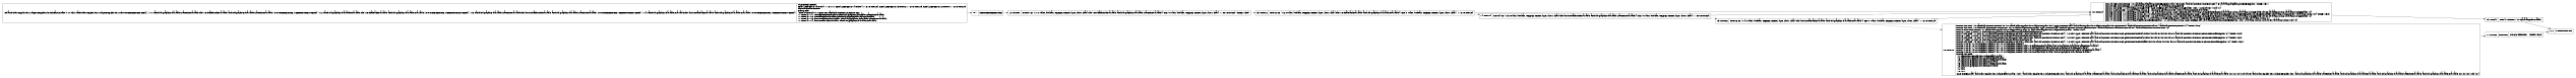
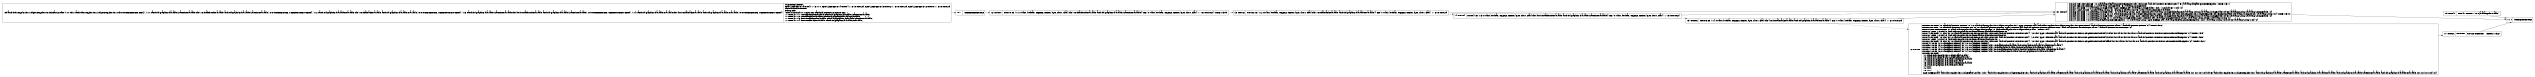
  digraph {
    rankdir=LR
    node [shape=record]
-   n1 [label="{10\:\ ?|ARRAY_ENTER_BLOCK\l}"]
+   n1 [label="{10\:\ ?|MTH_ENTER_BLOCK\l}"]
    n2 [label="{12\:\ 0x0000|0x0000: IF  (r11 I:??[int, boolean, OBJECT, ARRAY, byte, short, char] A[D('verticalThumbDrawable' android.graphics.drawable.StateListDrawable)]) == (0 ??[int, boolean, OBJECT, ARRAY, byte, short, char])  \-\> B:18:0x002d  (LINE:11509)\l}"]
    n3 [label="{13\:\ 0x0002|0x0002: IF  (r12 I:??[int, boolean, OBJECT, ARRAY, byte, short, char] A[D('verticalTrackDrawable' android.graphics.drawable.Drawable)]) == (0 ??[int, boolean, OBJECT, ARRAY, byte, short, char])  \-\> B:18:0x002d \l}"]
    n4 [label="{18\:\ 0x002d|0x002d: NEW_INSTANCE  (r0 I:java.lang.IllegalArgumentException A[D('resources' android.content.res.Resources)]) =  java.lang.IllegalArgumentException  (LINE:11511)\l0x002f: NEW_INSTANCE  (r1 I:java.lang.StringBuilder) =  java.lang.StringBuilder \l0x0031: INVOKE  (r1 I:java.lang.StringBuilder) type: DIRECT call: java.lang.StringBuilder.\<init\>():void A[MD:():void (c)]\l0x0034: CONST_STR  (r2 I:java.lang.String) =  \"Trying to set fast scroller without both required drawables.\" \l0x0036: INVOKE  (r1 I:java.lang.StringBuilder), (r2 I:java.lang.String) type: VIRTUAL call: java.lang.StringBuilder.append(java.lang.String):java.lang.StringBuilder A[MD:(java.lang.String):java.lang.StringBuilder (c)]\l0x0039: INVOKE  (r2 I:java.lang.String) = (r10 I:androidx.recyclerview.widget.RecyclerView) type: VIRTUAL call: androidx.recyclerview.widget.RecyclerView.exceptionLabel():java.lang.String A[MD:():java.lang.String (m)] (LINE:11513)\l0x003d: INVOKE  (r1 I:java.lang.StringBuilder), (r2 I:java.lang.String) type: VIRTUAL call: java.lang.StringBuilder.append(java.lang.String):java.lang.StringBuilder A[MD:(java.lang.String):java.lang.StringBuilder (c)]\l0x0040: INVOKE  (r1 I:java.lang.String) = (r1 I:java.lang.StringBuilder) type: VIRTUAL call: java.lang.StringBuilder.toString():java.lang.String A[MD:():java.lang.String (c)]\l0x0044: INVOKE  (r0 I:java.lang.IllegalArgumentException), (r1 I:java.lang.String) type: DIRECT call: java.lang.IllegalArgumentException.\<init\>(java.lang.String):void A[MD:(java.lang.String):void (c)]\l}"]
    n5 [label="{14\:\ 0x0004|0x0004: IF  (r13 I:??[int, boolean, OBJECT, ARRAY, byte, short, char] A[D('horizontalThumbDrawable' android.graphics.drawable.StateListDrawable)]) == (0 ??[int, boolean, OBJECT, ARRAY, byte, short, char])  \-\> B:18:0x002d \l}"]
    n6 [label="{19\:\ 0x0047|0x0047: THROW  (r0 I:java.lang.Throwable) \l}"]
    n7 [label="{15\:\ 0x0006|0x0006: IF  (r14 I:??[int, boolean, OBJECT, ARRAY, byte, short, char] A[D('horizontalTrackDrawable' android.graphics.drawable.Drawable)]) == (0 ??[int, boolean, OBJECT, ARRAY, byte, short, char])  \-\> B:18:0x002d \l}"]
    n8 [label="{16\:\ 0x0008|0x0008: INVOKE  (r0 I:android.content.Context) = (r10 I:androidx.recyclerview.widget.RecyclerView) type: VIRTUAL call: androidx.recyclerview.widget.RecyclerView.getContext():android.content.Context A[MD:():android.content.Context (s)] (LINE:11516)\l0x000c: INVOKE  (r0 I:android.content.res.Resources) = (r0 I:android.content.Context) type: VIRTUAL call: android.content.Context.getResources():android.content.res.Resources A[MD:():android.content.res.Resources (c)]\l0x0010: NEW_INSTANCE  (r1 I:androidx.recyclerview.widget.FastScroller) =  androidx.recyclerview.widget.FastScroller  (LINE:11517)\l0x0012: SGET  (r2 I:int) =  androidx.recyclerview.R.dimen.fastscroll_default_thickness int \l0x0014: INVOKE  (r7 I:int) = (r0 I:android.content.res.Resources A[D('resources' android.content.res.Resources)]), (r2 I:int) type: VIRTUAL call: android.content.res.Resources.getDimensionPixelSize(int):int A[MD:(int):int throws android.content.res.Resources$NotFoundException (c)] (LINE:11519)\l0x0018: SGET  (r2 I:int) =  androidx.recyclerview.R.dimen.fastscroll_minimum_range int \l0x001a: INVOKE  (r8 I:int) = (r0 I:android.content.res.Resources A[D('resources' android.content.res.Resources)]), (r2 I:int) type: VIRTUAL call: android.content.res.Resources.getDimensionPixelSize(int):int A[MD:(int):int throws android.content.res.Resources$NotFoundException (c)] (LINE:11520)\l0x001e: SGET  (r2 I:int) =  androidx.recyclerview.R.dimen.fastscroll_margin int \l0x0020: INVOKE  (r9 I:int) = (r0 I:android.content.res.Resources A[D('resources' android.content.res.Resources)]), (r2 I:int) type: VIRTUAL call: android.content.res.Resources.getDimensionPixelOffset(int):int A[MD:(int):int throws android.content.res.Resources$NotFoundException (c)] (LINE:11521)\l0x0024: MOVE  (r2 I:??[OBJECT, ARRAY]) = (r10 I:??[OBJECT, ARRAY]) \l0x0025: MOVE  (r3 I:??[OBJECT, ARRAY]) = (r11 I:??[OBJECT, ARRAY] A[D('verticalThumbDrawable' android.graphics.drawable.StateListDrawable)]) \l0x0026: MOVE  (r4 I:??[OBJECT, ARRAY]) = (r12 I:??[OBJECT, ARRAY] A[D('verticalTrackDrawable' android.graphics.drawable.Drawable)]) \l0x0027: MOVE  (r5 I:??[OBJECT, ARRAY]) = (r13 I:??[OBJECT, ARRAY] A[D('horizontalThumbDrawable' android.graphics.drawable.StateListDrawable)]) \l0x0028: MOVE  (r6 I:??[OBJECT, ARRAY]) = (r14 I:??[OBJECT, ARRAY] A[D('horizontalTrackDrawable' android.graphics.drawable.Drawable)]) \l0x0029: INVOKE  \l  (r1 I:androidx.recyclerview.widget.FastScroller)\l  (r2 I:androidx.recyclerview.widget.RecyclerView)\l  (r3 I:android.graphics.drawable.StateListDrawable)\l  (r4 I:android.graphics.drawable.Drawable)\l  (r5 I:android.graphics.drawable.StateListDrawable)\l  (r6 I:android.graphics.drawable.Drawable)\l  (r7 I:int)\l  (r8 I:int)\l  (r9 I:int)\l type: DIRECT call: androidx.recyclerview.widget.FastScroller.\<init\>(androidx.recyclerview.widget.RecyclerView, android.graphics.drawable.StateListDrawable, android.graphics.drawable.Drawable, android.graphics.drawable.StateListDrawable, android.graphics.drawable.Drawable, int, int, int):void A[MD:(androidx.recyclerview.widget.RecyclerView, android.graphics.drawable.StateListDrawable, android.graphics.drawable.Drawable, android.graphics.drawable.StateListDrawable, android.graphics.drawable.Drawable, int, int, int):void (m)]\l}"]
-   n9 [label="{17\:\ 0x002c|RETURN\l|0x002c: RETURN    (LINE:11522)\l}"]
-   n10 [label="{11\:\ ?|MTH_EXIT_MTH\l}"]
+   n9 [label="{17\:\ 0x002c|RETURN\l|0x002c: RETURN    (HINTS:11522)\l}"]
+   n10 [label="{11\:\ ?|MTH_EXIT_BLOCK\l}"]
    n11 [label="{void androidx.recyclerview.widget.RecyclerView.initFastScroller((r10 'this' I:androidx.recyclerview.widget.RecyclerView A[IMMUTABLE_TYPE, THIS]), (r11 I:android.graphics.drawable.StateListDrawable A[D('verticalThumbDrawable' android.graphics.drawable.StateListDrawable), IMMUTABLE_TYPE, METHOD_ARGUMENT]), (r12 I:android.graphics.drawable.Drawable A[D('verticalTrackDrawable' android.graphics.drawable.Drawable), IMMUTABLE_TYPE, METHOD_ARGUMENT]), (r13 I:android.graphics.drawable.StateListDrawable A[D('horizontalThumbDrawable' android.graphics.drawable.StateListDrawable), IMMUTABLE_TYPE, METHOD_ARGUMENT]), (r14 I:android.graphics.drawable.Drawable A[D('horizontalTrackDrawable' android.graphics.drawable.Drawable), IMMUTABLE_TYPE, METHOD_ARGUMENT]))  | USE_LINES_HINTS\lCROSS_EDGE: B:19:0x0047 \-\> B:11:?, CROSS_EDGE: B:14:0x0004 \-\> B:18:0x002d, CROSS_EDGE: B:13:0x0002 \-\> B:18:0x002d, CROSS_EDGE: B:12:0x0000 \-\> B:18:0x002d\lINLINE_NOT_NEEDED\lDebug Info:\l  0x0010\-0x002d: r0 'resources' Landroid\/content\/res\/Resources;\l  \-1 \-0x0047: r11 'verticalThumbDrawable' Landroid\/graphics\/drawable\/StateListDrawable;\l  \-1 \-0x0047: r12 'verticalTrackDrawable' Landroid\/graphics\/drawable\/Drawable;\l  \-1 \-0x0047: r13 'horizontalThumbDrawable' Landroid\/graphics\/drawable\/StateListDrawable;\l  \-1 \-0x0047: r14 'horizontalTrackDrawable' Landroid\/graphics\/drawable\/Drawable;\l}"]
    n1 -> n2
    n2 -> n3 [style=dashed]
    n3 -> n4
    n3 -> n5 [style=dashed]
-   n4 -> n6
+   n4 -> n10
    n5 -> n4
    n5 -> n7 [style=dashed]
    n6 -> n10
    n7 -> n4
    n7 -> n8 [style=dashed]
    n8 -> n9
    n9 -> n10
    n11 -> n1
  }
